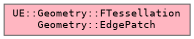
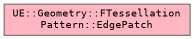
  digraph {
    rankdir=LR
    fontname="DejaVu Sans Mono"
-   n1 [color=grey40 fillcolor=lightpink fontname="DejaVu Sans Mono" fontsize=10 height=0.2 label="UE::Geometry::FTessellation\lGeometry::EdgePatch" shape=box style=filled width=0.4]
+   n1 [color=grey40 fillcolor=lightpink fontname="DejaVu Sans Mono" fontsize=10 height=0.2 label="UE::Geometry::FTessellation\lPattern::EdgePatch" shape=box style=filled width=0.4]
  }
